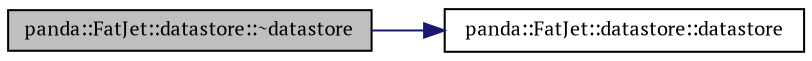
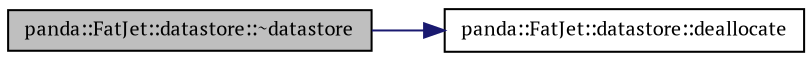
  digraph {
    rankdir=LR
    fontname="PT Serif"
    node [color=black fontname="PT Serif" fontsize=10 shape=record style=filled]
    n1 [fillcolor=grey75 fontcolor=black height=0.2 label="panda::FatJet::datastore::~datastore" width=0.4]
-   n2 [fillcolor=white height=0.2 label="panda::FatJet::datastore::datastore" width=0.4]
+   n2 [fillcolor=white height=0.2 label="panda::FatJet::datastore::deallocate" width=0.4]
    n1 -> n2 [color=midnightblue fontname="PT Serif" fontsize=10 labelfontname=Helvetica labelfontsize=10 style=solid]
  }
